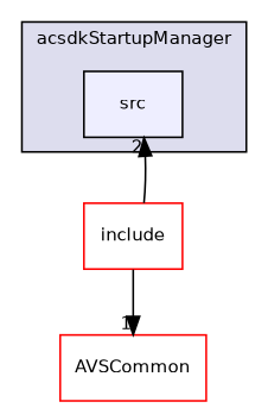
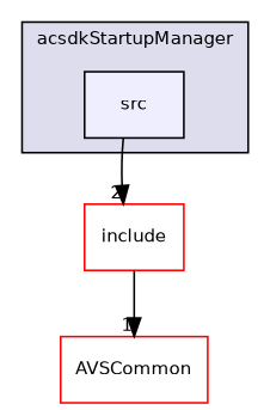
  digraph {
    compound=true
    fontname="DejaVu Sans"
    node [fillcolor=white fontname="DejaVu Sans" fontsize=10 shape=box style=filled color=red]
    edge [fontname="DejaVu Sans" labeldistance=1.5 labelfontname=Helvetica labelfontsize=10]
    n1 [fillcolor="#eeeeff" label=src pencolor=black color=""]
    n2 [label=include]
    n3 [label=AVSCommon]
    subgraph cluster_1 {
      bgcolor="#ddddee"
      fontsize=10
      label=acsdkStartupManager
      pencolor=black
      n1
    }
-   n2 -> n1 [headlabel=2]
+   n1 -> n2 [headlabel=2]
    n2 -> n3 [headlabel=1]
  }
